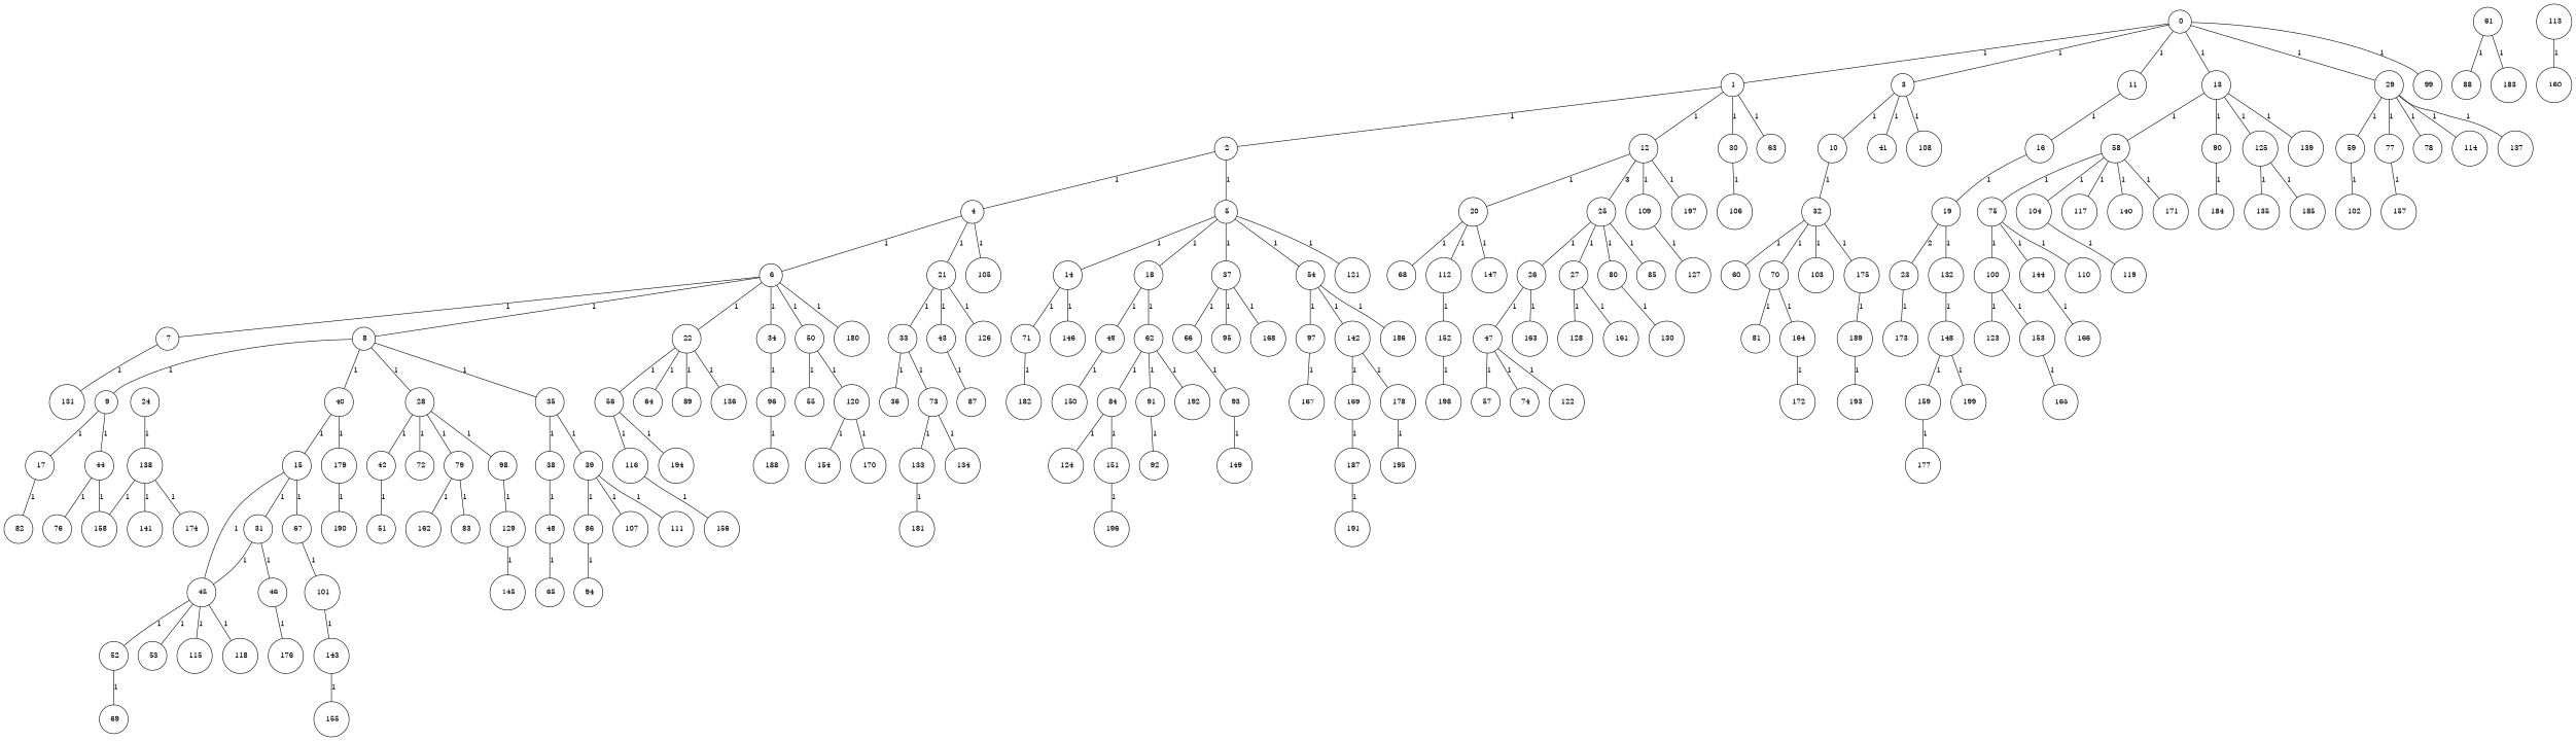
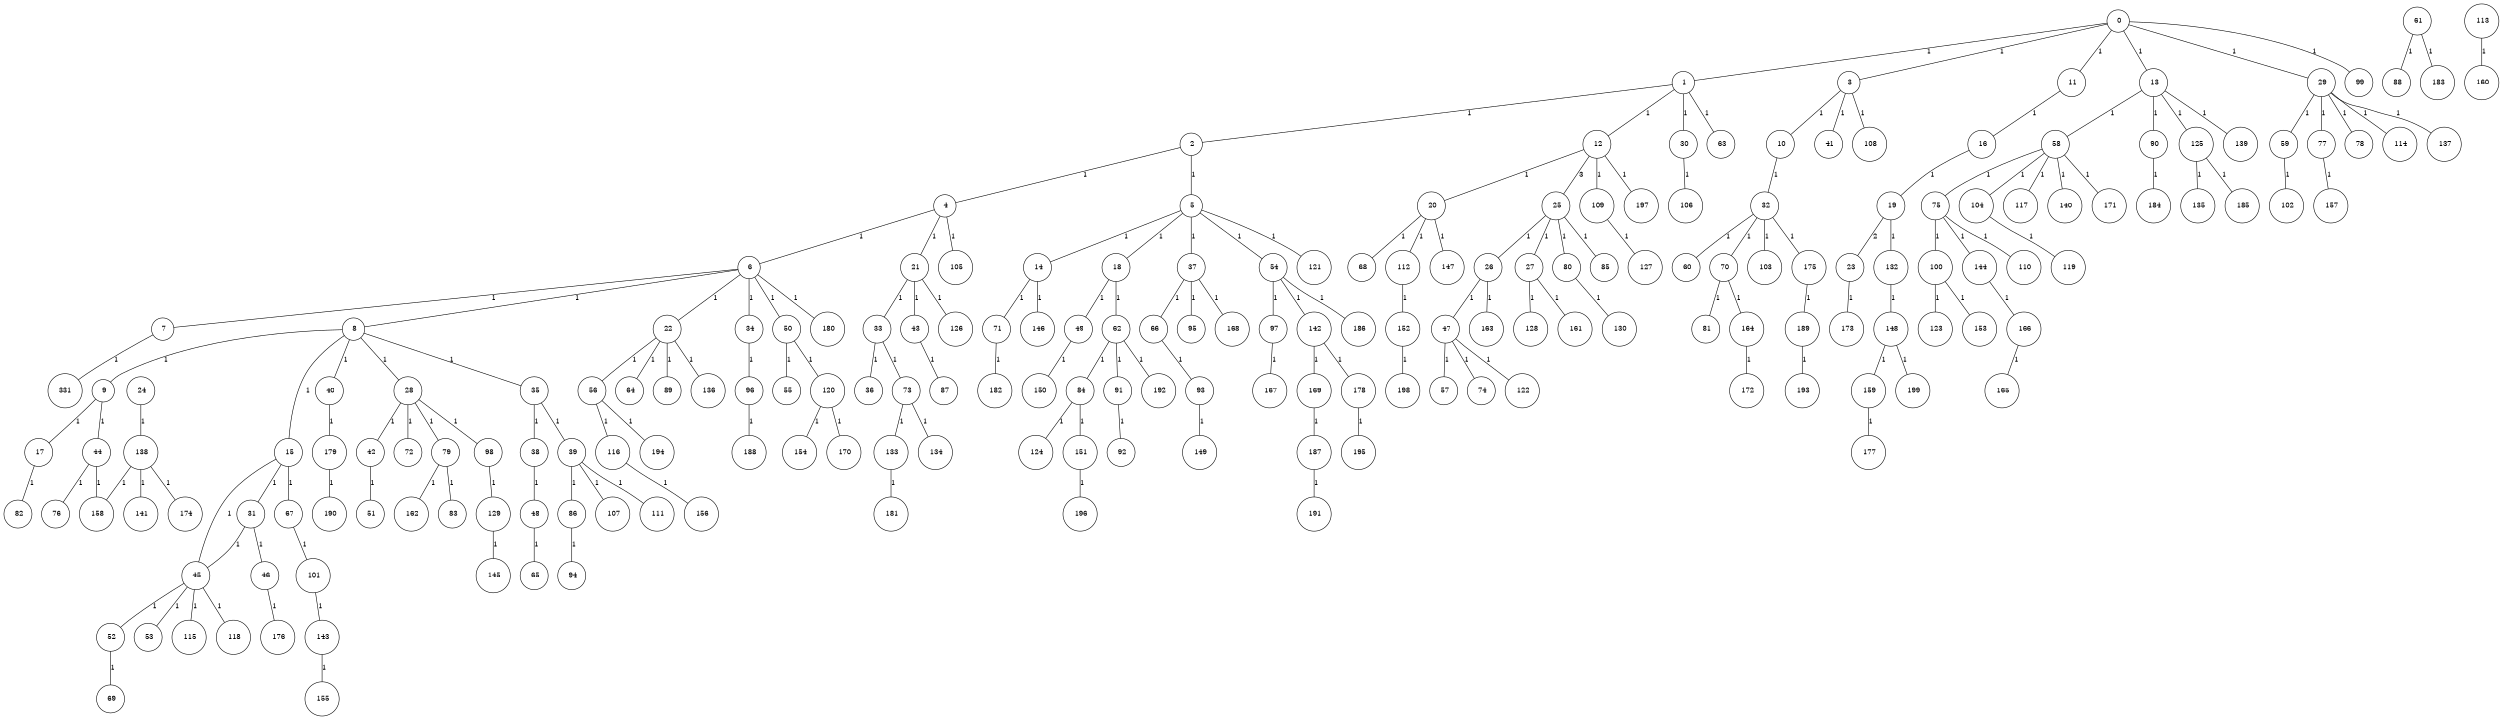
  graph {
    fixedsize="true;"
    node [color=black fontsize=12 hight=.12 shape=circle]
    edge [fontsize=12]
    n1 [label=" 0" width=.12]
    n2 [label=" 1" width=.12]
    n3 [label=" 3" width=.12]
    n4 [label=" 11" width=.12]
    n5 [label=" 13" width=.12]
    n6 [label=" 29" width=.12]
    n7 [label=" 99" width=.12]
    n8 [label=" 2" width=.12]
    n9 [label=" 12" width=.12]
    n10 [label=" 30" width=.12]
    n11 [label=" 63" width=.12]
    n12 [label=" 10" width=.12]
    n13 [label=" 41" width=.12]
    n14 [label=" 108" width=.12]
    n15 [label=" 16" width=.12]
    n16 [label=" 58" width=.12]
    n17 [label=" 90" width=.12]
    n18 [label=" 125" width=.12]
    n19 [label=" 139" width=.12]
    n20 [label=" 59" width=.12]
    n21 [label=" 77" width=.12]
    n22 [label=" 78" width=.12]
    n23 [label=" 114" width=.12]
    n24 [label=" 137" width=.12]
    n25 [label=" 4" width=.12]
    n26 [label=" 5" width=.12]
    n27 [label=" 20" width=.12]
    n28 [label=" 25" width=.12]
    n29 [label=" 109" width=.12]
    n30 [label=" 197" width=.12]
    n31 [label=" 106" width=.12]
    n32 [label=" 6" width=.12]
    n33 [label=" 21" width=.12]
    n34 [label=" 105" width=.12]
    n35 [label=" 14" width=.12]
    n36 [label=" 18" width=.12]
    n37 [label=" 37" width=.12]
    n38 [label=" 54" width=.12]
    n39 [label=" 121" width=.12]
    n40 [label=" 32" width=.12]
    n41 [label=" 7" width=.12]
    n42 [label=" 8" width=.12]
    n43 [label=" 22" width=.12]
    n44 [label=" 34" width=.12]
    n45 [label=" 50" width=.12]
    n46 [label=" 180" width=.12]
    n47 [label=" 33" width=.12]
    n48 [label=" 43" width=.12]
    n49 [label=" 126" width=.12]
    n50 [label=" 71" width=.12]
    n51 [label=" 146" width=.12]
    n52 [label=" 49" width=.12]
    n53 [label=" 62" width=.12]
    n54 [label=" 66" width=.12]
    n55 [label=" 95" width=.12]
    n56 [label=" 168" width=.12]
    n57 [label=" 97" width=.12]
    n58 [label=" 142" width=.12]
    n59 [label=" 186" width=.12]
-   n60 [label=" 131" width=.12]
+   n60 [label=331 width=.12]
    n61 [label=" 9" width=.12]
    n62 [label=" 15" width=.12]
    n63 [label=" 28" width=.12]
    n64 [label=" 35" width=.12]
    n65 [label=" 40" width=.12]
    n66 [label=" 56" width=.12]
    n67 [label=" 64" width=.12]
    n68 [label=" 89" width=.12]
    n69 [label=" 136" width=.12]
    n70 [label=" 96" width=.12]
    n71 [label=" 55" width=.12]
    n72 [label=" 120" width=.12]
    n73 [label=" 17" width=.12]
    n74 [label=" 44" width=.12]
    n75 [label=" 31" width=.12]
    n76 [label=" 67" width=.12]
    n77 [label=" 45" width=.12]
    n78 [label=" 42" width=.12]
    n79 [label=" 72" width=.12]
    n80 [label=" 79" width=.12]
    n81 [label=" 98" width=.12]
    n82 [label=" 38" width=.12]
    n83 [label=" 39" width=.12]
    n84 [label=" 179" width=.12]
    n85 [label=" 82" width=.12]
    n86 [label=" 76" width=.12]
    n87 [label=" 158" width=.12]
    n88 [label=" 60" width=.12]
    n89 [label=" 70" width=.12]
    n90 [label=" 103" width=.12]
    n91 [label=" 175" width=.12]
    n92 [label=" 19" width=.12]
    n93 [label=" 68" width=.12]
    n94 [label=" 112" width=.12]
    n95 [label=" 147" width=.12]
    n96 [label=" 26" width=.12]
    n97 [label=" 27" width=.12]
    n98 [label=" 80" width=.12]
    n99 [label=" 85" width=.12]
    n100 [label=" 127" width=.12]
    n101 [label=" 75" width=.12]
    n102 [label=" 104" width=.12]
    n103 [label=" 117" width=.12]
    n104 [label=" 140" width=.12]
    n105 [label=" 171" width=.12]
    n106 [label=" 184" width=.12]
    n107 [label=" 135" width=.12]
    n108 [label=" 185" width=.12]
    n109 [label=" 182" width=.12]
    n110 [label=" 24" width=.12]
    n111 [label=" 138" width=.12]
    n112 [label=" 46" width=.12]
    n113 [label=" 101" width=.12]
    n114 [label=" 23" width=.12]
    n115 [label=" 132" width=.12]
    n116 [label=" 150" width=.12]
    n117 [label=" 84" width=.12]
    n118 [label=" 91" width=.12]
    n119 [label=" 192" width=.12]
    n120 [label=" 173" width=.12]
    n121 [label=" 148" width=.12]
    n122 [label=" 152" width=.12]
    n123 [label=" 36" width=.12]
    n124 [label=" 73" width=.12]
    n125 [label=" 87" width=.12]
    n126 [label=" 116" width=.12]
    n127 [label=" 194" width=.12]
    n128 [label=" 141" width=.12]
    n129 [label=" 174" width=.12]
    n130 [label=" 47" width=.12]
    n131 [label=" 163" width=.12]
    n132 [label=" 128" width=.12]
    n133 [label=" 161" width=.12]
    n134 [label=" 130" width=.12]
    n135 [label=" 57" width=.12]
    n136 [label=" 74" width=.12]
    n137 [label=" 122" width=.12]
    n138 [label=" 51" width=.12]
    n139 [label=" 162" width=.12]
    n140 [label=" 83" width=.12]
    n141 [label=" 129" width=.12]
    n142 [label=" 102" width=.12]
    n143 [label=" 157" width=.12]
    n144 [label=" 52" width=.12]
    n145 [label=" 53" width=.12]
    n146 [label=" 115" width=.12]
    n147 [label=" 118" width=.12]
    n148 [label=" 176" width=.12]
    n149 [label=" 81" width=.12]
    n150 [label=" 164" width=.12]
    n151 [label=" 189" width=.12]
    n152 [label=" 133" width=.12]
    n153 [label=" 134" width=.12]
    n154 [label=" 188" width=.12]
    n155 [label=" 48" width=.12]
    n156 [label=" 86" width=.12]
    n157 [label=" 107" width=.12]
    n158 [label=" 111" width=.12]
    n159 [label=" 93" width=.12]
    n160 [label=" 65" width=.12]
    n161 [label=" 94" width=.12]
    n162 [label=" 61" width=.12]
    n163 [label=" 88" width=.12]
    n164 [label=" 183" width=.12]
    n165 [label=" 190" width=.12]
    n166 [label=" 113" width=.12]
    n167 [label=" 160" width=.12]
    n168 [label=" 69" width=.12]
    n169 [label=" 154" width=.12]
    n170 [label=" 170" width=.12]
    n171 [label=" 167" width=.12]
    n172 [label=" 169" width=.12]
    n173 [label=" 178" width=.12]
    n174 [label=" 156" width=.12]
    n175 [label=" 100" width=.12]
    n176 [label=" 110" width=.12]
    n177 [label=" 144" width=.12]
    n178 [label=" 119" width=.12]
    n179 [label=" 124" width=.12]
    n180 [label=" 151" width=.12]
    n181 [label=" 92" width=.12]
    n182 [label=" 149" width=.12]
    n183 [label=" 143" width=.12]
    n184 [label=" 172" width=.12]
    n185 [label=" 181" width=.12]
    n186 [label=" 123" width=.12]
    n187 [label=" 153" width=.12]
    n188 [label=" 166" width=.12]
    n189 [label=" 196" width=.12]
    n190 [label=" 145" width=.12]
    n191 [label=" 165" width=.12]
    n192 [label=" 155" width=.12]
    n193 [label=" 198" width=.12]
    n194 [label=" 159" width=.12]
    n195 [label=" 199" width=.12]
    n196 [label=" 187" width=.12]
    n197 [label=" 195" width=.12]
    n198 [label=" 177" width=.12]
    n199 [label=" 191" width=.12]
    n200 [label=" 193" width=.12]
    n1 -- n2 [label=1]
    n1 -- n3 [label=1]
    n1 -- n4 [label=1]
    n1 -- n5 [label=1]
    n1 -- n6 [label=1]
    n1 -- n7 [label=1]
    n2 -- n8 [label=1]
    n2 -- n9 [label=1]
    n2 -- n10 [label=1]
    n2 -- n11 [label=1]
    n3 -- n12 [label=1]
    n3 -- n13 [label=1]
    n3 -- n14 [label=1]
    n4 -- n15 [label=1]
    n5 -- n16 [label=1]
    n5 -- n17 [label=1]
    n5 -- n18 [label=1]
    n5 -- n19 [label=1]
    n6 -- n20 [label=1]
    n6 -- n21 [label=1]
    n6 -- n22 [label=1]
    n6 -- n23 [label=1]
    n6 -- n24 [label=1]
    n8 -- n25 [label=1]
    n8 -- n26 [label=1]
    n9 -- n27 [label=1]
    n9 -- n28 [label=3]
    n9 -- n29 [label=1]
    n9 -- n30 [label=1]
    n10 -- n31 [label=1]
    n12 -- n40 [label=1]
    n15 -- n92 [label=1]
    n16 -- n101 [label=1]
    n16 -- n102 [label=1]
    n16 -- n103 [label=1]
    n16 -- n104 [label=1]
    n16 -- n105 [label=1]
    n17 -- n106 [label=1]
    n18 -- n107 [label=1]
    n18 -- n108 [label=1]
    n20 -- n142 [label=1]
    n21 -- n143 [label=1]
    n25 -- n32 [label=1]
    n25 -- n33 [label=1]
    n25 -- n34 [label=1]
    n26 -- n35 [label=1]
    n26 -- n36 [label=1]
    n26 -- n37 [label=1]
    n26 -- n38 [label=1]
    n26 -- n39 [label=1]
    n27 -- n93 [label=1]
    n27 -- n94 [label=1]
    n27 -- n95 [label=1]
    n28 -- n96 [label=1]
    n28 -- n97 [label=1]
    n28 -- n98 [label=1]
    n28 -- n99 [label=1]
    n29 -- n100 [label=1]
    n32 -- n41 [label=1]
    n32 -- n42 [label=1]
    n32 -- n43 [label=1]
    n32 -- n44 [label=1]
    n32 -- n45 [label=1]
    n32 -- n46 [label=1]
    n33 -- n47 [label=1]
    n33 -- n48 [label=1]
    n33 -- n49 [label=1]
    n35 -- n50 [label=1]
    n35 -- n51 [label=1]
    n36 -- n52 [label=1]
    n36 -- n53 [label=1]
    n37 -- n54 [label=1]
    n37 -- n55 [label=1]
    n37 -- n56 [label=1]
    n38 -- n57 [label=1]
    n38 -- n58 [label=1]
    n38 -- n59 [label=1]
    n40 -- n88 [label=1]
    n40 -- n89 [label=1]
    n40 -- n90 [label=1]
    n40 -- n91 [label=1]
    n41 -- n60 [label=1]
    n42 -- n61 [label=1]
-   n65 -- n62 [label=1]
+   n42 -- n62 [label=1]
    n42 -- n63 [label=1]
    n42 -- n64 [label=1]
    n42 -- n65 [label=1]
    n43 -- n66 [label=1]
    n43 -- n67 [label=1]
    n43 -- n68 [label=1]
    n43 -- n69 [label=1]
    n44 -- n70 [label=1]
    n45 -- n71 [label=1]
    n45 -- n72 [label=1]
    n47 -- n123 [label=1]
    n47 -- n124 [label=1]
    n48 -- n125 [label=1]
    n50 -- n109 [label=1]
    n52 -- n116 [label=1]
    n53 -- n117 [label=1]
    n53 -- n118 [label=1]
    n53 -- n119 [label=1]
    n54 -- n159 [label=1]
    n57 -- n171 [label=1]
    n58 -- n172 [label=1]
    n58 -- n173 [label=1]
    n61 -- n73 [label=1]
    n61 -- n74 [label=1]
    n62 -- n75 [label=1]
    n62 -- n76 [label=1]
    n62 -- n77 [label=1]
    n63 -- n78 [label=1]
    n63 -- n79 [label=1]
    n63 -- n80 [label=1]
    n63 -- n81 [label=1]
    n64 -- n82 [label=1]
    n64 -- n83 [label=1]
    n65 -- n84 [label=1]
    n66 -- n126 [label=1]
    n66 -- n127 [label=1]
    n70 -- n154 [label=1]
    n72 -- n169 [label=1]
    n72 -- n170 [label=1]
    n73 -- n85 [label=1]
    n74 -- n86 [label=1]
    n74 -- n87 [label=1]
    n75 -- n77 [label=1]
    n75 -- n112 [label=1]
    n76 -- n113 [label=1]
    n77 -- n144 [label=1]
    n77 -- n145 [label=1]
    n77 -- n146 [label=1]
    n77 -- n147 [label=1]
    n78 -- n138 [label=1]
    n80 -- n139 [label=1]
    n80 -- n140 [label=1]
    n81 -- n141 [label=1]
    n82 -- n155 [label=1]
    n83 -- n156 [label=1]
    n83 -- n157 [label=1]
    n83 -- n158 [label=1]
    n84 -- n165 [label=1]
    n89 -- n149 [label=1]
    n89 -- n150 [label=1]
    n91 -- n151 [label=1]
    n92 -- n114 [label=2]
    n92 -- n115 [label=1]
    n94 -- n122 [label=1]
    n96 -- n130 [label=1]
    n96 -- n131 [label=1]
    n97 -- n132 [label=1]
    n97 -- n133 [label=1]
    n98 -- n134 [label=1]
    n101 -- n175 [label=1]
    n101 -- n176 [label=1]
    n101 -- n177 [label=1]
    n102 -- n178 [label=1]
    n110 -- n111 [label=1]
    n111 -- n87 [label=1]
    n111 -- n128 [label=1]
    n111 -- n129 [label=1]
    n112 -- n148 [label=1]
    n113 -- n183 [label=1]
    n114 -- n120 [label=1]
    n115 -- n121 [label=1]
    n117 -- n179 [label=1]
    n117 -- n180 [label=1]
    n118 -- n181 [label=1]
    n121 -- n194 [label=1]
    n121 -- n195 [label=1]
    n122 -- n193 [label=1]
    n124 -- n152 [label=1]
    n124 -- n153 [label=1]
    n126 -- n174 [label=1]
    n130 -- n135 [label=1]
    n130 -- n136 [label=1]
    n130 -- n137 [label=1]
    n141 -- n190 [label=1]
    n144 -- n168 [label=1]
    n150 -- n184 [label=1]
    n151 -- n200 [label=1]
    n152 -- n185 [label=1]
    n155 -- n160 [label=1]
    n156 -- n161 [label=1]
    n159 -- n182 [label=1]
    n162 -- n163 [label=1]
    n162 -- n164 [label=1]
    n166 -- n167 [label=1]
    n172 -- n196 [label=1]
    n173 -- n197 [label=1]
    n175 -- n186 [label=1]
    n175 -- n187 [label=1]
    n177 -- n188 [label=1]
    n180 -- n189 [label=1]
    n183 -- n192 [label=1]
-   n187 -- n191 [label=1]
+   n188 -- n191 [label=1]
    n194 -- n198 [label=1]
    n196 -- n199 [label=1]
  }
